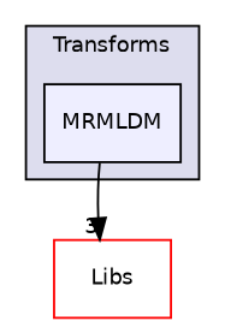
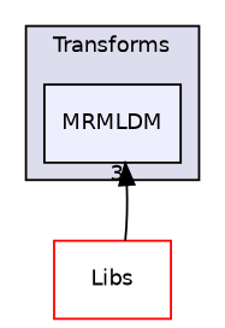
  digraph {
    compound=true
    node [fontname=Helvetica fontsize=10 shape=box]
    n1 [fillcolor="#eeeeff" label=MRMLDM pencolor=black style=filled]
    n2 [color=red label=Libs]
    subgraph cluster_1 {
      bgcolor="#ddddee"
      fontname=Helvetica
      fontsize=10
      label=Transforms
      pencolor=black
      n1
    }
-   n1 -> n2 [headlabel=3 labeldistance=1.5 labelfontname=Helvetica labelfontsize=10]
+   n2 -> n1 [headlabel=3 labeldistance=1.5 labelfontname=Helvetica labelfontsize=10]
  }
